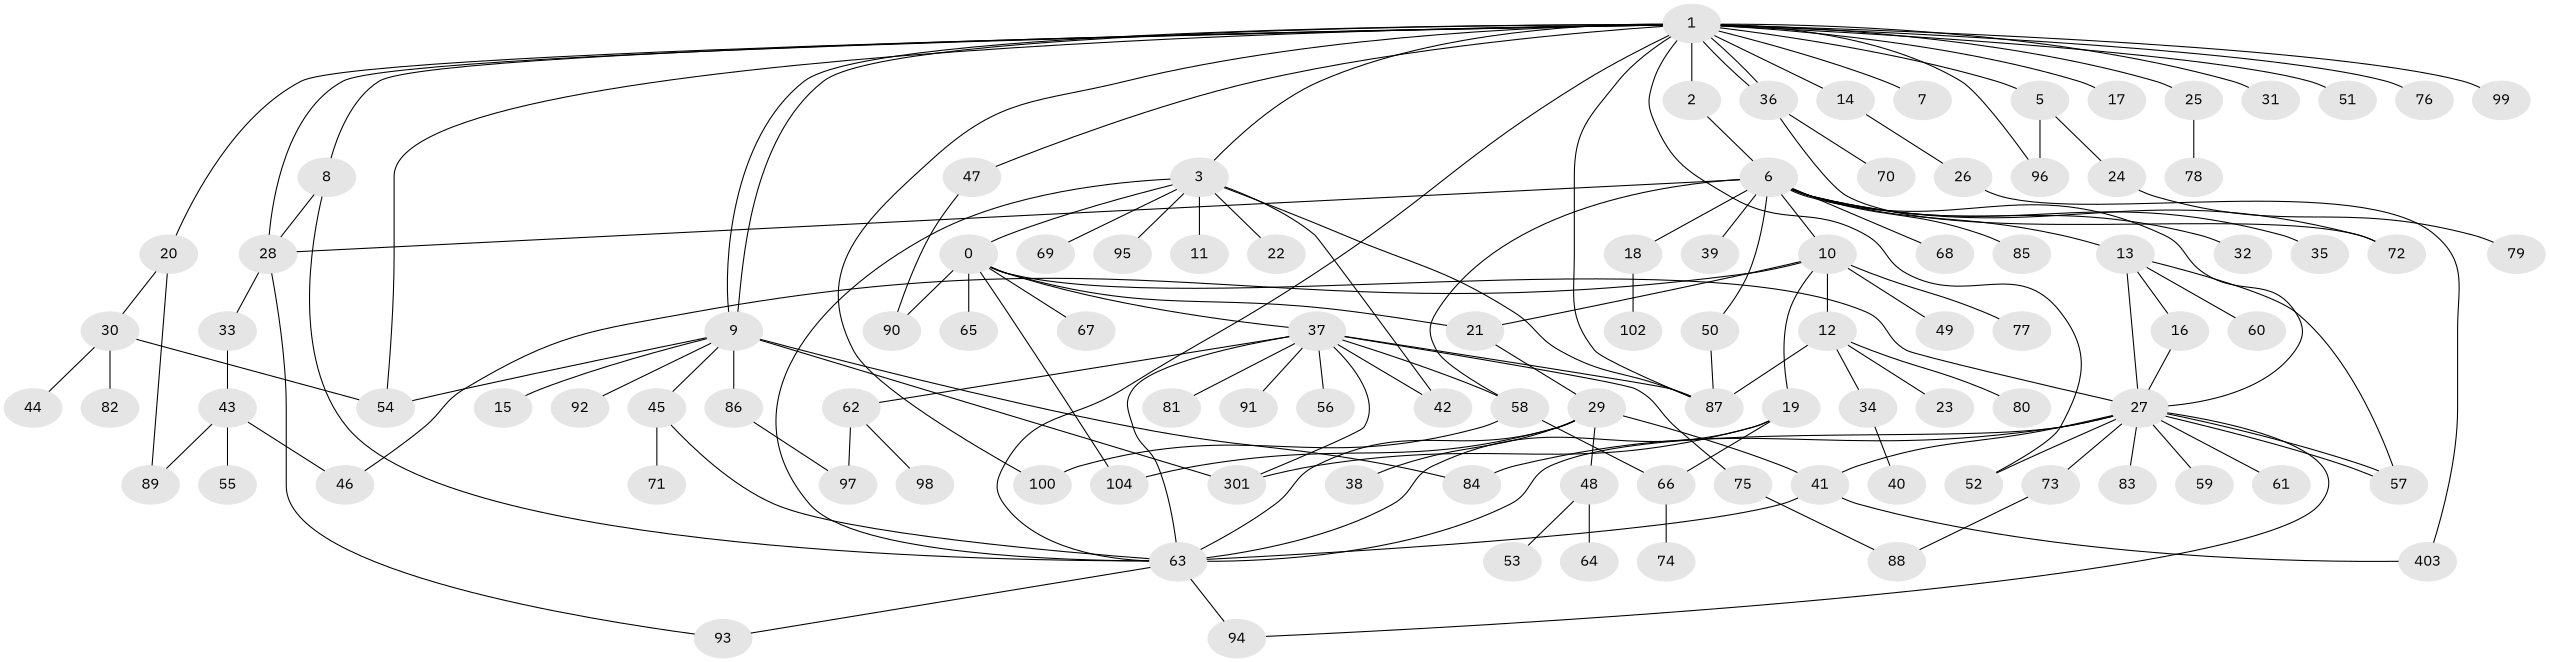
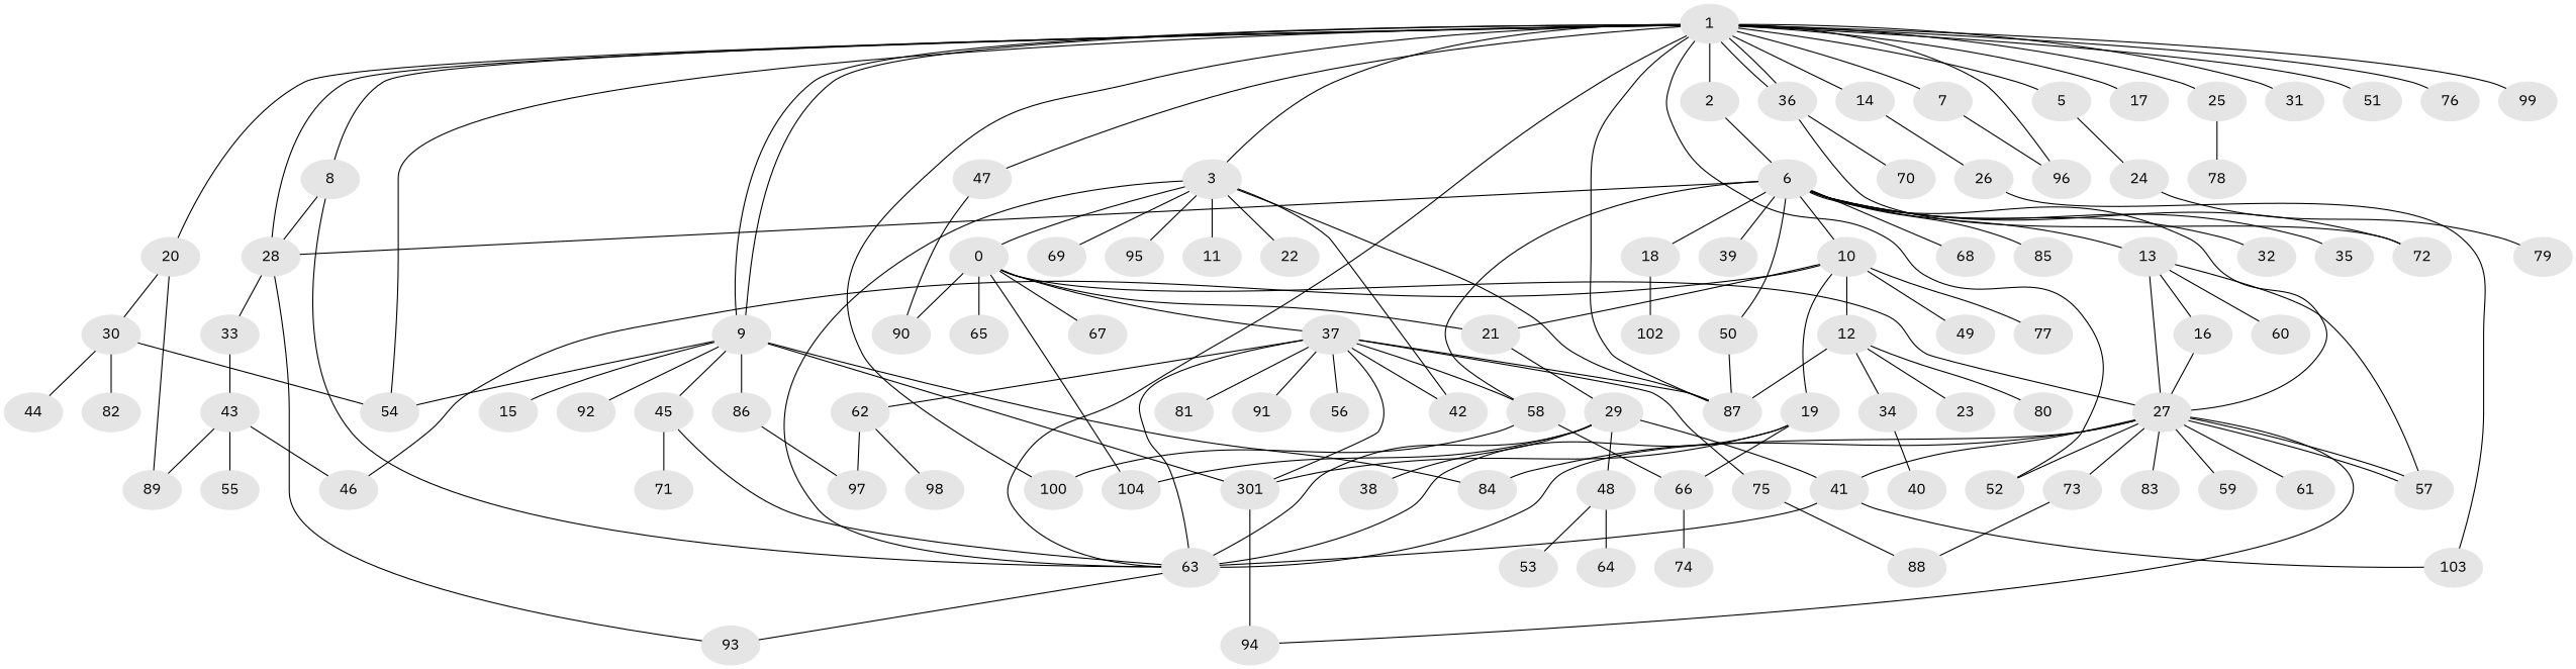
  graph {
    fontname="IBM Plex Sans"
    node [color=gray90 fontname="IBM Plex Sans" style=filled]
    edge [fontname="IBM Plex Sans"]
    1
    2
    3
    5
    7
    8
    9
    14
    17
    20
    25
    28
    31
    36
    47
    51
    52
    54
    63
    76
    87
    96
    99
    100
    6
    n26 [label=0]
    11
    22
    42
    69
    95
    24
    10
    27
    13
    18
    32
    35
    39
    50
    58
    68
    72
    85
    15
    45
    84
    86
    92
    n50 [label=301]
    21
    12
    19
    46
    49
    77
    26
    30
    89
    78
    33
    93
    70
    90
    94
    37
    65
    67
    104
    29
    57
    41
    59
    61
    73
    83
    56
    62
    75
    81
    91
    79
    16
    60
    102
    66
    71
    97
    23
    34
    80
    40
-   103 [label=403]
+   103
    74
    44
    82
    38
    48
    88
    43
    53
    64
    55
    98
    1 -- 2
    1 -- 3
    1 -- 5
    1 -- 7
    1 -- 8
    1 -- 9
    1 -- 9
    1 -- 14
    1 -- 17
    1 -- 20
    1 -- 25
    1 -- 28
    1 -- 31
    1 -- 36
    1 -- 36
    1 -- 47
    1 -- 51
    1 -- 52
    1 -- 54
    1 -- 63
    1 -- 76
    1 -- 87
    1 -- 96
    1 -- 99
    1 -- 100
    2 -- 6
    3 -- 63
    3 -- 87
    3 -- n26
    3 -- 11
    3 -- 22
    3 -- 42
    3 -- 69
    3 -- 95
-   5 -- 96
+   7 -- 96
    5 -- 24
    8 -- 28
    8 -- 63
    9 -- 54
    9 -- 15
    9 -- 45
    9 -- 84
    9 -- 86
    9 -- 92
    9 -- n50
    14 -- 26
    20 -- 30
    20 -- 89
    25 -- 78
    28 -- 33
    28 -- 93
    36 -- 72
    36 -- 70
    47 -- 90
    63 -- 93
-   63 -- 94
+   n50 -- 94
    6 -- 28
    6 -- 10
    6 -- 27
    6 -- 13
    6 -- 18
    6 -- 32
    6 -- 35
    6 -- 39
    6 -- 50
    6 -- 58
    6 -- 68
    6 -- 72
    6 -- 85
    n26 -- 27
    n26 -- 21
    n26 -- 90
    n26 -- 37
    n26 -- 65
    n26 -- 67
    n26 -- 104
    24 -- 79
    10 -- 21
    10 -- 12
    10 -- 19
    10 -- 46
    10 -- 49
    10 -- 77
    27 -- 52
    27 -- 63
    27 -- 84
    27 -- 94
    27 -- 57
    27 -- 57
    27 -- 41
    27 -- 59
    27 -- 61
    27 -- 73
    27 -- 83
    13 -- 27
    13 -- 57
    13 -- 16
    13 -- 60
    18 -- 102
    50 -- 87
    58 -- 100
    58 -- 66
    45 -- 63
    45 -- 71
    86 -- 97
    21 -- 29
    12 -- 87
    12 -- 23
    12 -- 34
    12 -- 80
    19 -- 63
    19 -- n50
    19 -- 66
    26 -- 103
    30 -- 54
    30 -- 44
    30 -- 82
    33 -- 43
    37 -- 63
    37 -- 87
    37 -- 42
    37 -- 58
    37 -- n50
    37 -- 56
    37 -- 62
    37 -- 75
    37 -- 81
    37 -- 91
    29 -- 63
    29 -- 104
    29 -- 41
    29 -- 38
    29 -- 48
    41 -- 63
    41 -- 103
    73 -- 88
    62 -- 97
    62 -- 98
    75 -- 88
    16 -- 27
    66 -- 74
    34 -- 40
    48 -- 53
    48 -- 64
    43 -- 46
    43 -- 89
    43 -- 55
  }
